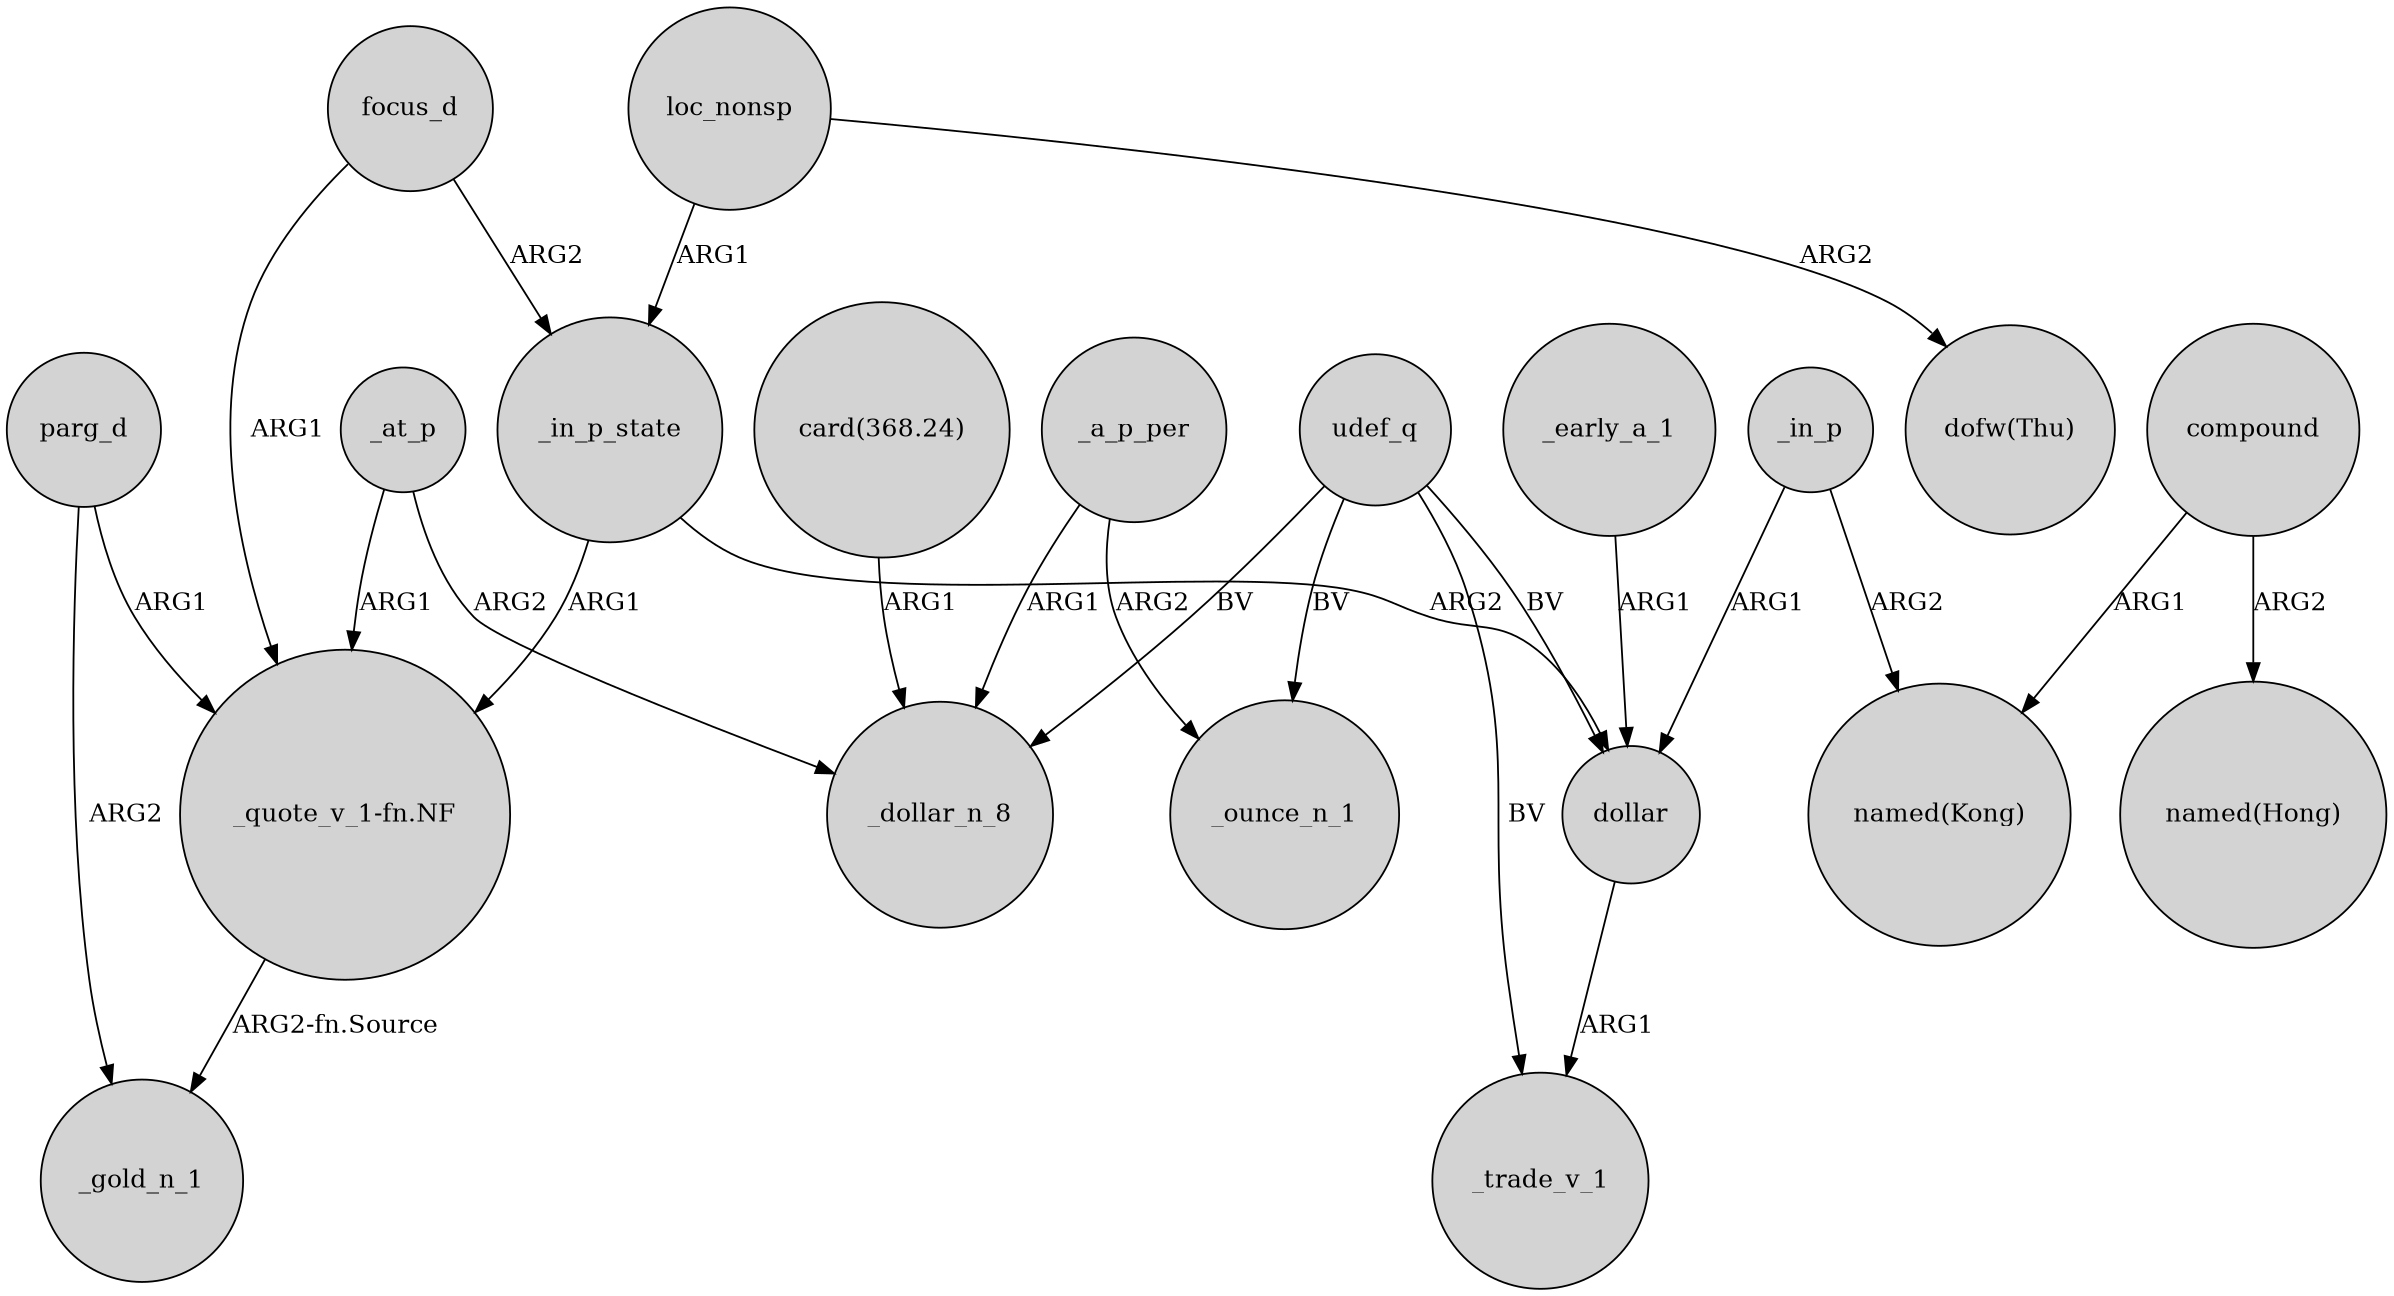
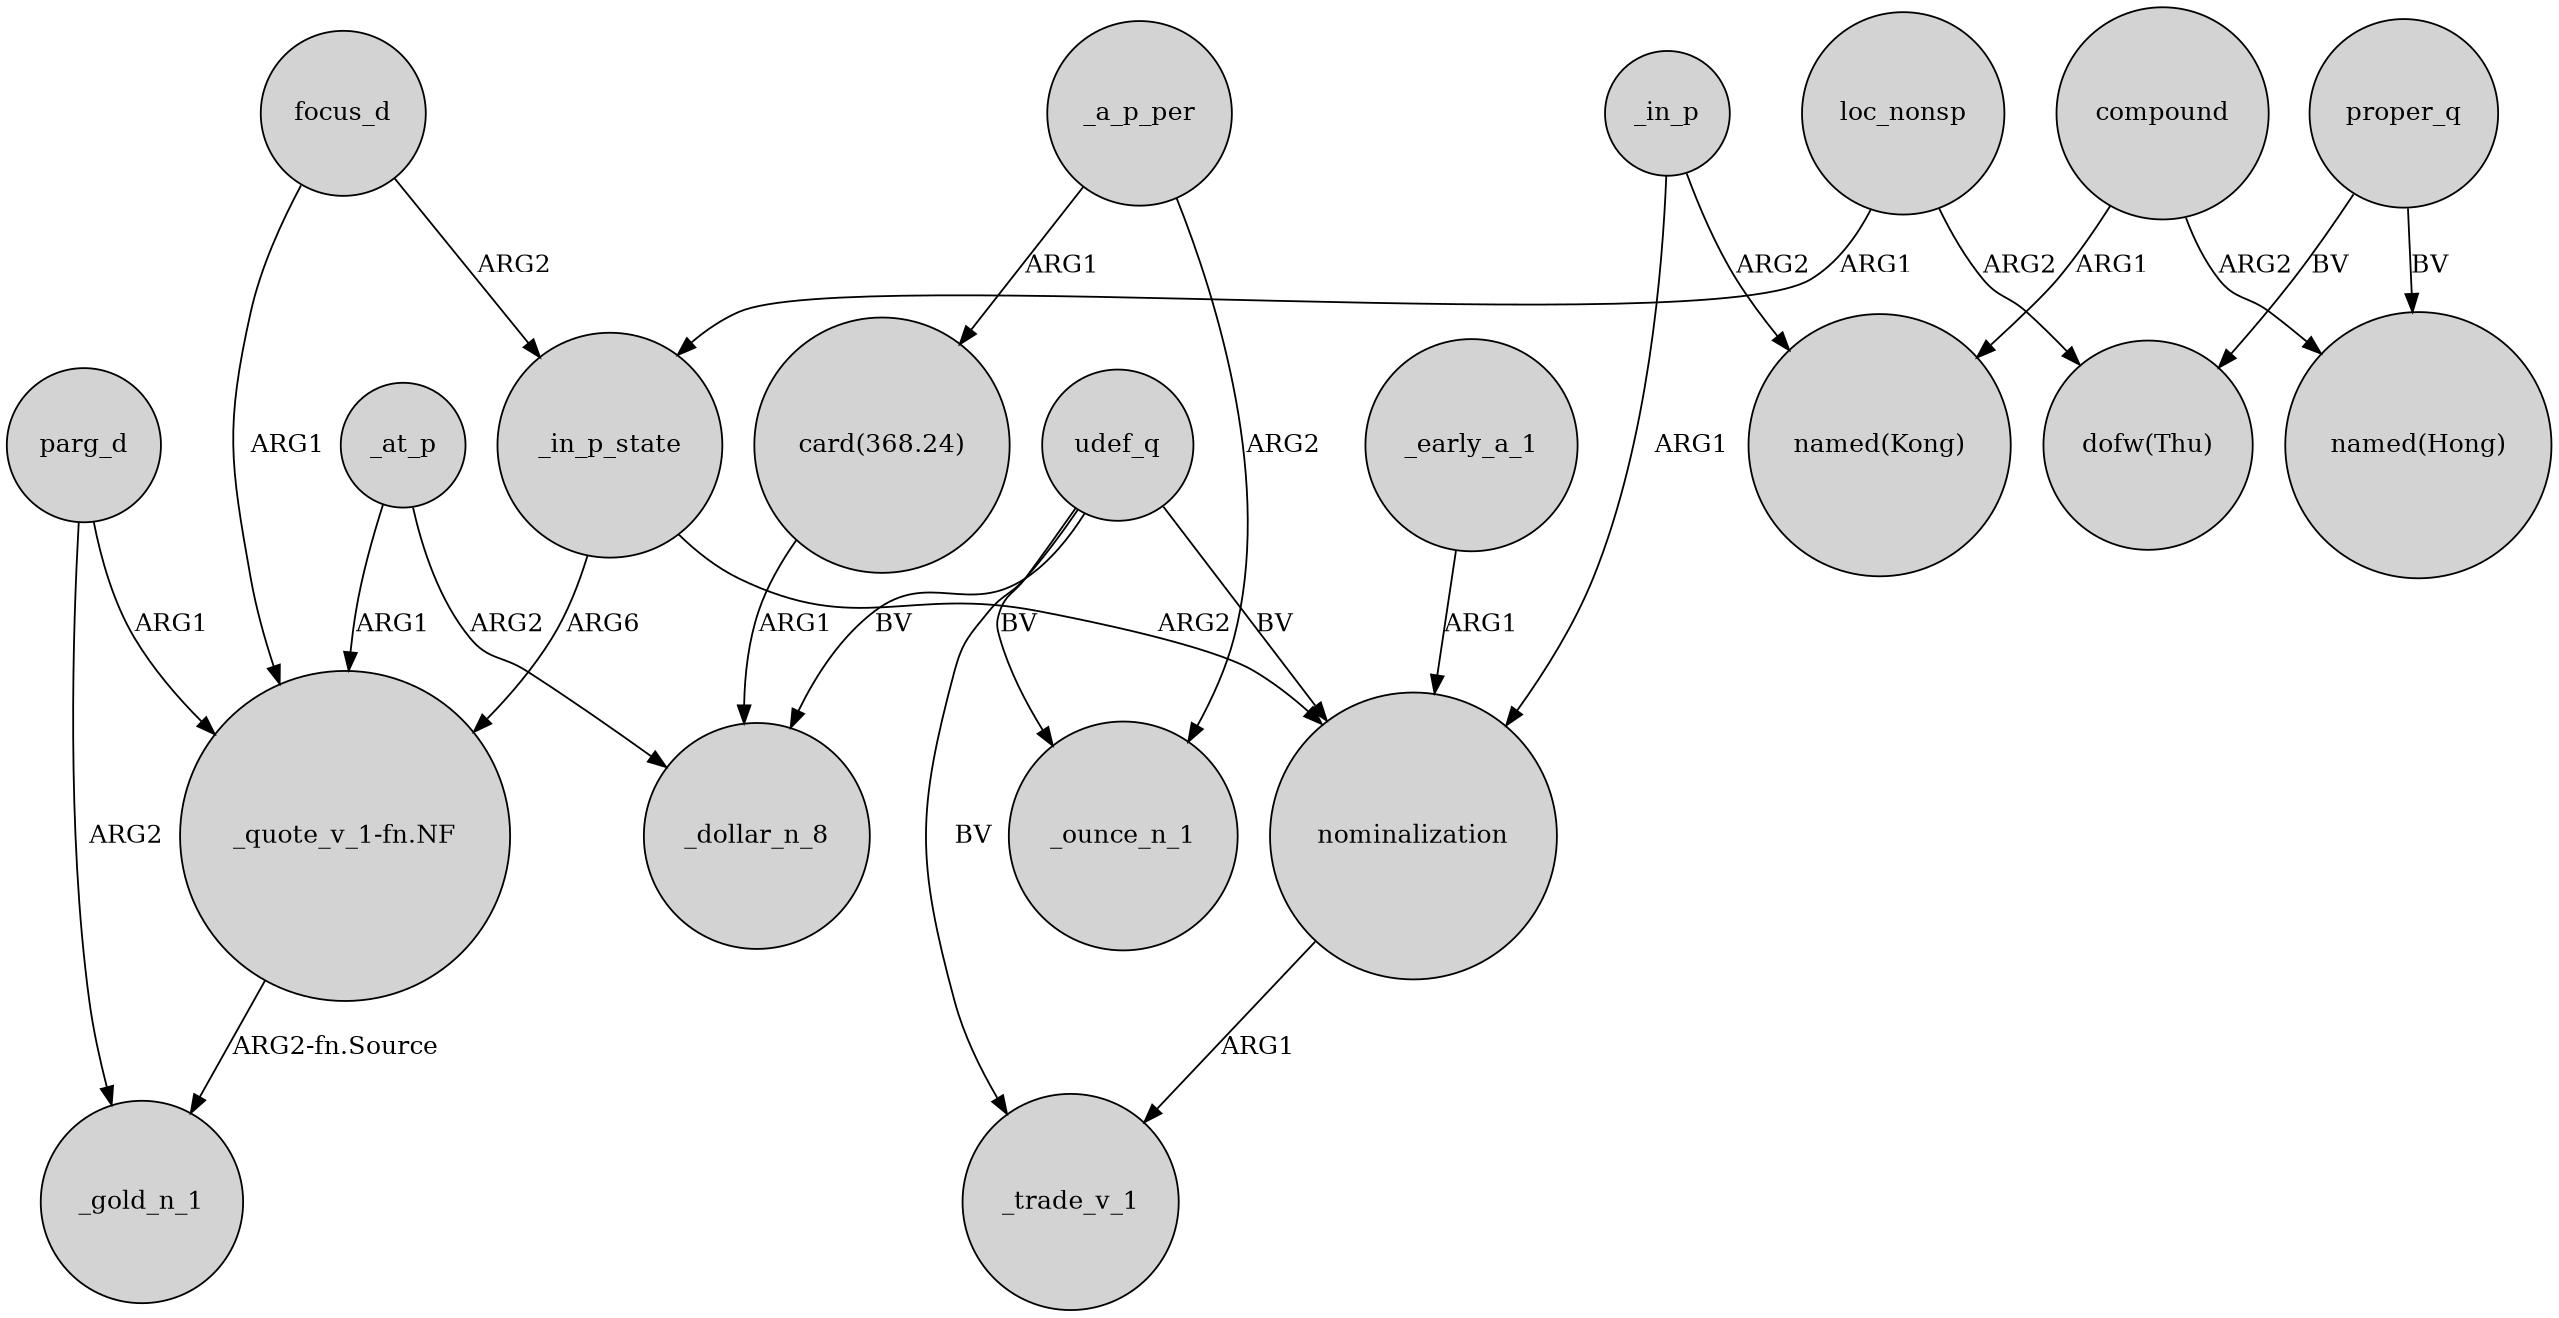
  digraph {
    node [shape=circle style=filled]
    n1 [label=_dollar_n_8]
    _at_p
    "_quote_v_1-fn.NF"
    _gold_n_1
    "card(368.24)"
    focus_d
    _in_p_state
-   nominalization [label=dollar]
+   nominalization
    _trade_v_1
    udef_q
    _ounce_n_1
    _early_a_1
    compound
    "named(Hong)"
    "named(Kong)"
+   proper_q
    "dofw(Thu)"
    parg_d
    _a_p_per
    _in_p
    loc_nonsp
    _at_p -> n1 [label=ARG2]
    _at_p -> "_quote_v_1-fn.NF" [label=ARG1]
    "_quote_v_1-fn.NF" -> _gold_n_1 [label="ARG2-fn.Source"]
    "card(368.24)" -> n1 [label=ARG1]
    focus_d -> "_quote_v_1-fn.NF" [label=ARG1]
    focus_d -> _in_p_state [label=ARG2]
-   _in_p_state -> "_quote_v_1-fn.NF" [label=ARG1]
+   _in_p_state -> "_quote_v_1-fn.NF" [label=ARG6]
    _in_p_state -> nominalization [label=ARG2]
    nominalization -> _trade_v_1 [label=ARG1]
    udef_q -> n1 [label=BV]
    udef_q -> nominalization [label=BV]
    udef_q -> _trade_v_1 [label=BV]
    udef_q -> _ounce_n_1 [label=BV]
    _early_a_1 -> nominalization [label=ARG1]
    compound -> "named(Hong)" [label=ARG2]
    compound -> "named(Kong)" [label=ARG1]
+   proper_q -> "named(Hong)" [label=BV]
+   proper_q -> "dofw(Thu)" [label=BV]
    parg_d -> "_quote_v_1-fn.NF" [label=ARG1]
    parg_d -> _gold_n_1 [label=ARG2]
-   _a_p_per -> n1 [label=ARG1]
+   _a_p_per -> "card(368.24)" [label=ARG1]
    _a_p_per -> _ounce_n_1 [label=ARG2]
    _in_p -> nominalization [label=ARG1]
    _in_p -> "named(Kong)" [label=ARG2]
    loc_nonsp -> _in_p_state [label=ARG1]
    loc_nonsp -> "dofw(Thu)" [label=ARG2]
  }
